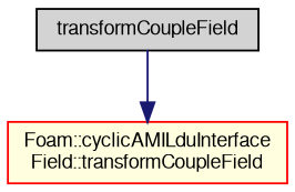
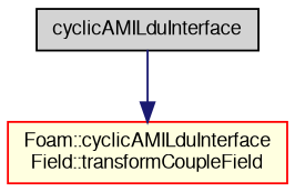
  digraph {
    rankdir=TB
    node [fontname=FreeSans fontsize=10 shape=record style=filled]
-   n1 [color=black fillcolor=lightgrey fontcolor=black height=0.2 label=transformCoupleField width=0.4]
+   n1 [color=black fillcolor=lightgrey fontcolor=black height=0.2 label=cyclicAMILduInterface width=0.4]
    n2 [color=red height=0.2 label="Foam::cyclicAMILduInterface\lField::transformCoupleField" width=0.4 fillcolor=lightyellow]
    n1 -> n2 [color=midnightblue fontname=FreeSans fontsize=10 labelfontname=FreeSans labelfontsize=10 style=solid]
  }
